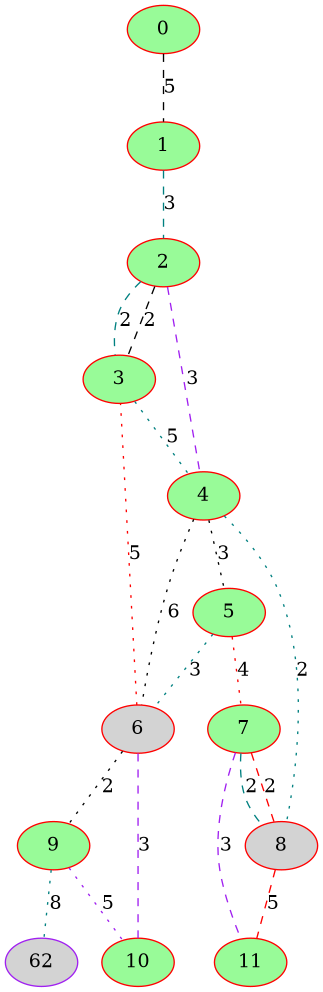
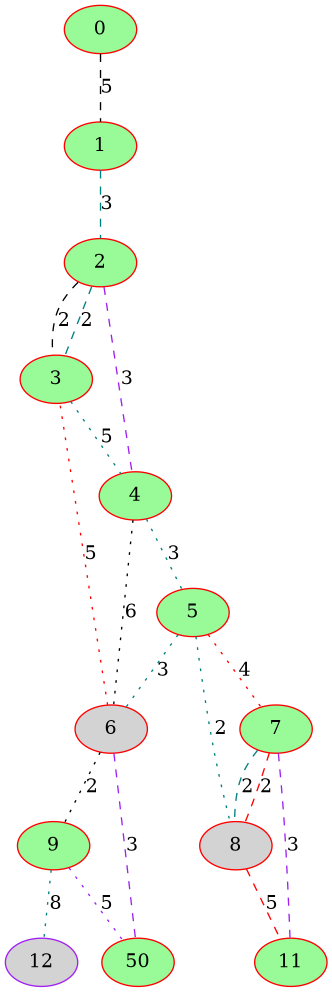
  graph {
    node [color=red fillcolor=palegreen style=filled weight=1]
    edge [color=teal style=dashed]
    0
    1
    2
    3
    4
    5
    6 [fillcolor=lightgrey]
    7
    8 [fillcolor=lightgrey]
    9
-   10
+   10 [label=50]
    11
-   12 [color=purple fillcolor=lightgrey weight=4 label=62]
+   12 [color=purple fillcolor=lightgrey weight=4]
    0 -- 1 [color=black label=5]
    1 -- 2 [label=3]
    2 -- 3 [color=black label=2]
    2 -- 3 [label=2]
    2 -- 4 [color=purple label=3]
    3 -- 4 [label=5 style=dotted]
-   4 -- 5 [color=black label=3 style=dotted]
+   4 -- 5 [label=3 style=dotted]
    4 -- 6 [color=black label=6 style=dotted]
    5 -- 6 [label=3 style=dotted]
    5 -- 7 [color=red label=4 style=dotted]
-   4 -- 8 [label=2 style=dotted]
+   5 -- 8 [label=2 style=dotted]
    6 -- 3 [color=red label=5 style=dotted]
    6 -- 9 [color=black label=2 style=dotted]
    6 -- 10 [color=purple label=3]
    7 -- 8 [label=2]
    7 -- 8 [color=red label=2]
    7 -- 11 [color=purple label=3]
    8 -- 11 [color=red label=5]
    9 -- 10 [color=purple label=5 style=dotted]
    9 -- 12 [label=8 style=dotted]
  }
